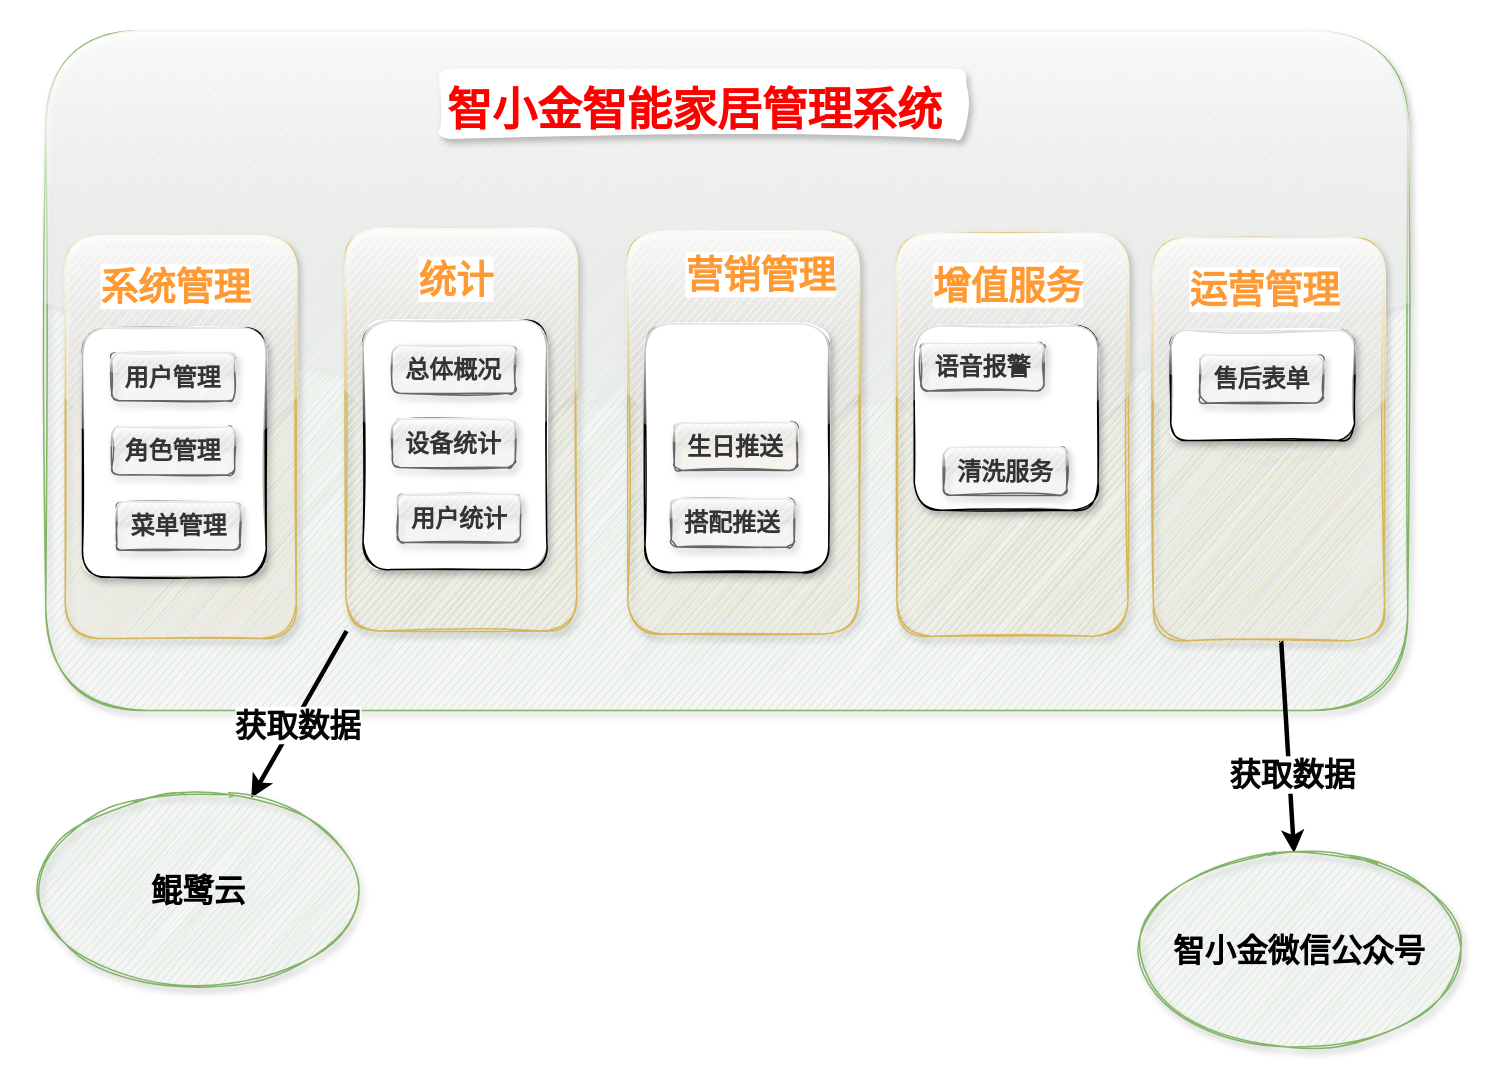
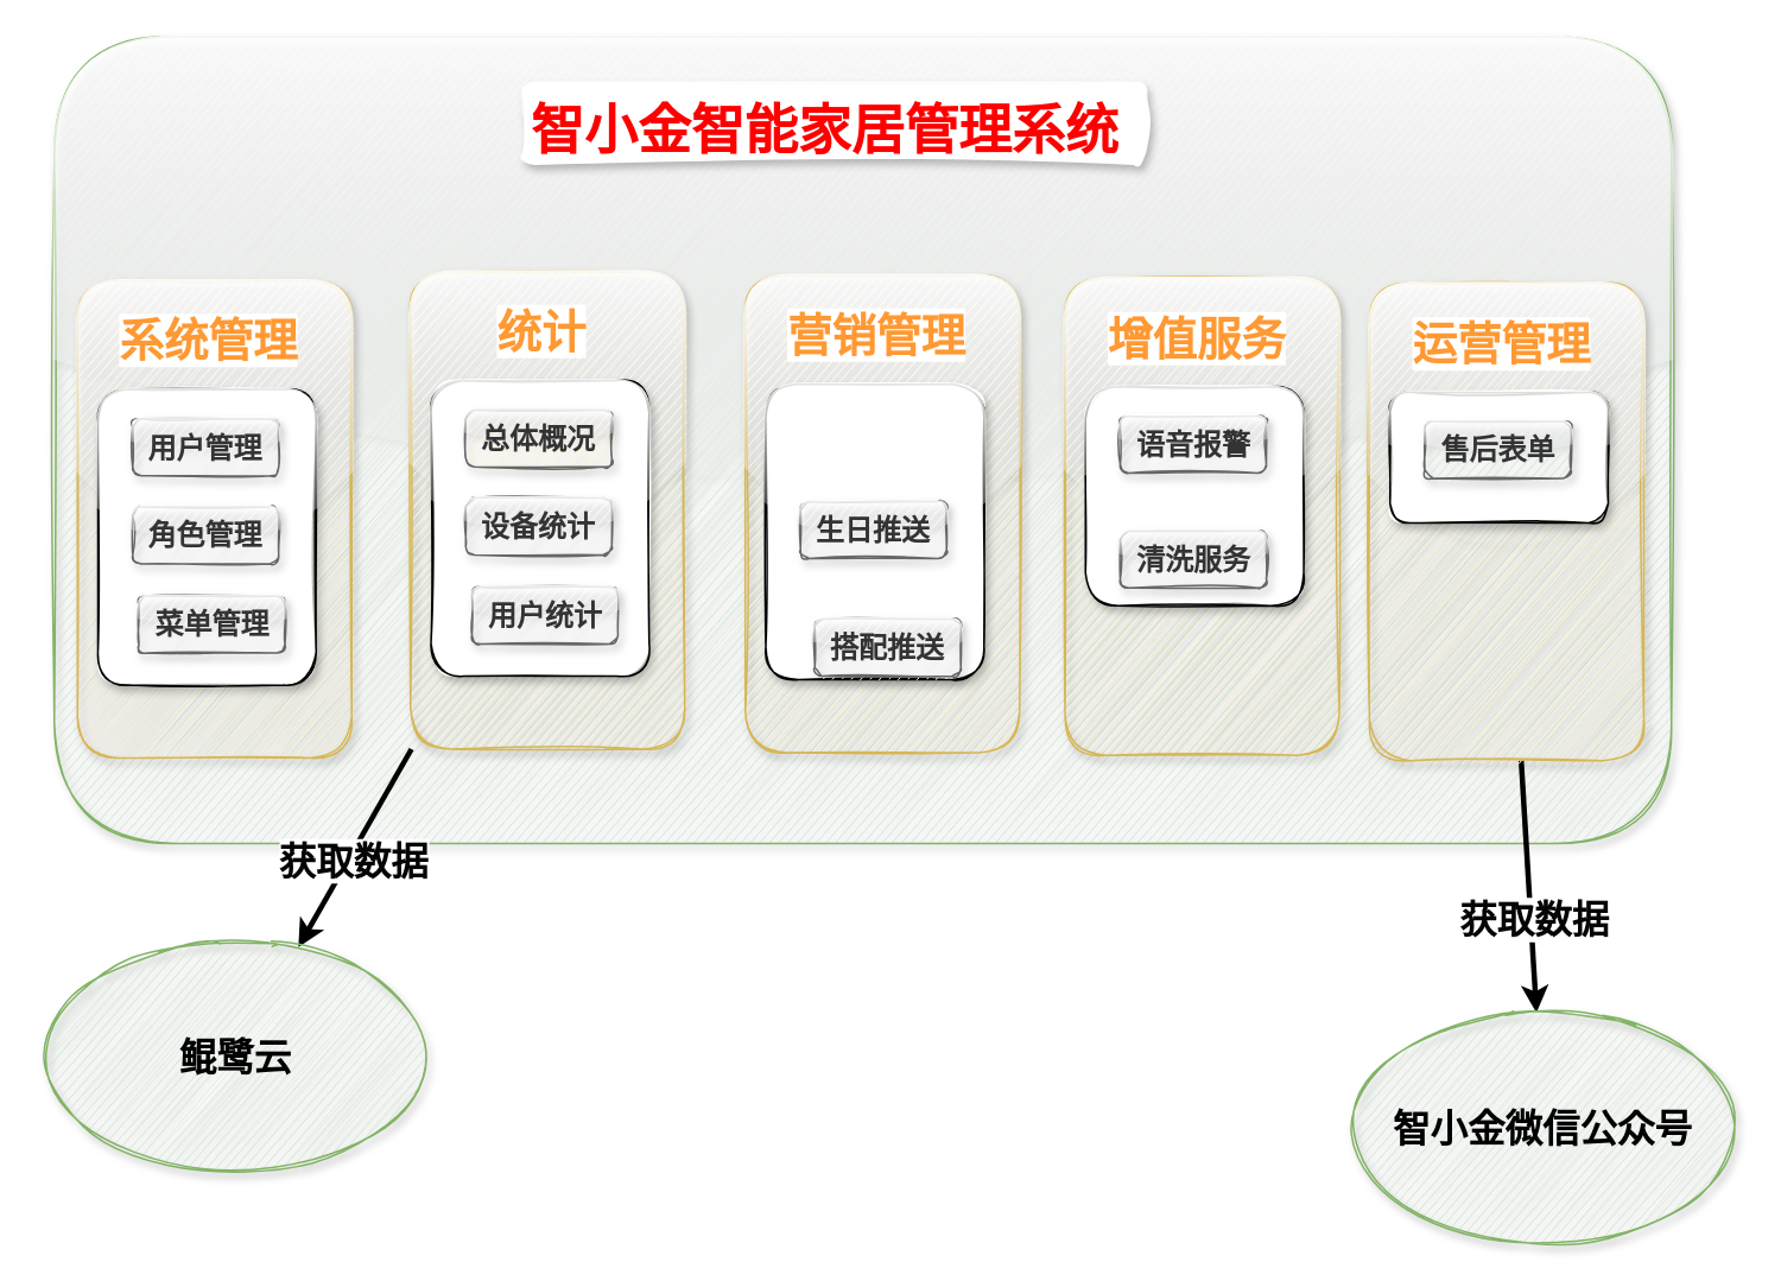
  <mxCell id="0" />
  <mxCell id="1" parent="0" />
  <mxCell id="2" value="" style="rounded=1;whiteSpace=wrap;html=1;fillColor=#d5e8d4;strokeColor=#82b366;glass=1;shadow=1;labelBackgroundColor=none;labelBorderColor=none;sketch=1;" parent="1" vertex="1"><mxGeometry x="30" y="20" width="908" height="453" as="geometry" /></mxCell>
  <mxCell id="3" value="&lt;h1 style=&quot;font-size: 30px&quot;&gt;智小金智能家居管理系统&lt;/h1&gt;" style="text;html=1;strokeColor=none;fillColor=default;spacing=5;spacingTop=-20;whiteSpace=wrap;overflow=hidden;rounded=1;fontSize=30;labelBorderColor=none;labelBackgroundColor=none;fontStyle=0;shadow=1;glass=1;sketch=1;fontColor=#FF0000;" parent="1" vertex="1"><mxGeometry x="293" y="46" width="350" height="46" as="geometry" /></mxCell>
  <mxCell id="4" value="" style="rounded=1;whiteSpace=wrap;html=1;fontSize=20;fillColor=#fff2cc;strokeColor=#d6b656;shadow=1;glass=1;sketch=1;" vertex="1" parent="1"><mxGeometry x="43" y="157" width="154" height="268" as="geometry" /></mxCell>
  <mxCell id="5" value="" style="rounded=1;whiteSpace=wrap;html=1;fontSize=20;sketch=1;shadow=1;glass=1;" vertex="1" parent="1"><mxGeometry x="54.5" y="218" width="122.5" height="166" as="geometry" /></mxCell>
  <mxCell id="6" value="用户管理" style="rounded=1;whiteSpace=wrap;html=1;fontSize=16;fontStyle=1;fillColor=#f5f5f5;strokeColor=#666666;fontColor=#333333;shadow=1;glass=1;sketch=1;" vertex="1" parent="1"><mxGeometry x="74" y="234.5" width="82" height="32" as="geometry" /></mxCell>
  <mxCell id="7" value="系统管理" style="text;html=1;strokeColor=none;fillColor=none;align=center;verticalAlign=middle;whiteSpace=wrap;rounded=1;fontSize=25;fontStyle=1;labelBackgroundColor=default;labelBorderColor=none;glass=1;shadow=1;sketch=1;fontColor=#FF9933;" vertex="1" parent="1"><mxGeometry x="57" y="175" width="120" height="30" as="geometry" /></mxCell>
  <mxCell id="8" value="角色管理" style="rounded=1;whiteSpace=wrap;html=1;fontSize=16;fontStyle=1;fillColor=#f5f5f5;strokeColor=#666666;fontColor=#333333;glass=1;shadow=1;sketch=1;" vertex="1" parent="1"><mxGeometry x="74" y="284" width="82" height="32" as="geometry" /></mxCell>
  <mxCell id="9" value="菜单管理" style="rounded=1;whiteSpace=wrap;html=1;fontSize=16;fontStyle=1;fillColor=#f5f5f5;strokeColor=#666666;fontColor=#333333;glass=1;shadow=1;sketch=1;" vertex="1" parent="1"><mxGeometry x="77.5" y="334" width="82" height="32" as="geometry" /></mxCell>
  <mxCell id="10" value="" style="rounded=1;whiteSpace=wrap;html=1;fontSize=20;fillColor=#fff2cc;strokeColor=#d6b656;shadow=1;glass=1;sketch=1;" vertex="1" parent="1"><mxGeometry x="230" y="152" width="154" height="268" as="geometry" /></mxCell>
  <mxCell id="11" value="" style="rounded=1;whiteSpace=wrap;html=1;fontSize=20;sketch=1;shadow=1;glass=1;" vertex="1" parent="1"><mxGeometry x="241.5" y="213" width="122.5" height="166" as="geometry" /></mxCell>
- <mxCell id="12" value="总体概况" style="rounded=1;whiteSpace=wrap;html=1;fontSize=16;fontStyle=1;fillColor=#f5f5f5;strokeColor=#666666;fontColor=#333333;shadow=1;glass=1;sketch=1;" vertex="1" parent="1"><mxGeometry x="261" y="229.5" width="82" height="32" as="geometry" /></mxCell>
+ <mxCell id="12" value="总体概况" style="rounded=1;whiteSpace=wrap;html=1;fontSize=16;fontStyle=1;fillColor=#fff2cc;strokeColor=#666666;fontColor=#333333;shadow=1;glass=1;sketch=1;" vertex="1" parent="1"><mxGeometry x="261" y="229.5" width="82" height="32" as="geometry" /></mxCell>
  <mxCell id="13" value="统计" style="text;html=1;strokeColor=none;fillColor=none;align=center;verticalAlign=middle;whiteSpace=wrap;rounded=1;fontSize=25;fontStyle=1;labelBackgroundColor=default;labelBorderColor=none;glass=1;shadow=1;sketch=1;fontColor=#FF9933;" vertex="1" parent="1"><mxGeometry x="244" y="170" width="120" height="30" as="geometry" /></mxCell>
  <mxCell id="14" value="设备统计" style="rounded=1;whiteSpace=wrap;html=1;fontSize=16;fontStyle=1;fillColor=#f5f5f5;strokeColor=#666666;fontColor=#333333;glass=1;shadow=1;sketch=1;" vertex="1" parent="1"><mxGeometry x="261" y="279" width="82" height="32" as="geometry" /></mxCell>
  <mxCell id="15" value="用户统计" style="rounded=1;whiteSpace=wrap;html=1;fontSize=16;fontStyle=1;fillColor=#f5f5f5;strokeColor=#666666;fontColor=#333333;glass=1;shadow=1;sketch=1;" vertex="1" parent="1"><mxGeometry x="264.5" y="329" width="82" height="32" as="geometry" /></mxCell>
  <mxCell id="16" value="" style="rounded=1;whiteSpace=wrap;html=1;fontSize=20;fillColor=#fff2cc;strokeColor=#d6b656;shadow=1;glass=1;sketch=1;" vertex="1" parent="1"><mxGeometry x="418" y="154" width="154" height="268" as="geometry" /></mxCell>
  <mxCell id="17" value="" style="rounded=1;whiteSpace=wrap;html=1;fontSize=20;sketch=1;shadow=1;glass=1;" vertex="1" parent="1"><mxGeometry x="429.5" y="215" width="122.5" height="166" as="geometry" /></mxCell>
- <mxCell id="18" value="营销管理" style="text;html=1;strokeColor=none;fillColor=none;align=center;verticalAlign=middle;whiteSpace=wrap;rounded=1;fontSize=25;fontStyle=1;labelBackgroundColor=default;labelBorderColor=none;glass=1;shadow=1;sketch=1;fontColor=#FF9933;" vertex="1" parent="1"><mxGeometry x="447" y="167" width="120" height="30" as="geometry" /></mxCell>
- <mxCell id="19" value="生日推送" style="rounded=1;whiteSpace=wrap;html=1;fontSize=16;fontStyle=1;fillColor=#fff2cc;strokeColor=#666666;fontColor=#333333;glass=1;shadow=1;sketch=1;" vertex="1" parent="1"><mxGeometry x="449" y="281" width="82" height="32" as="geometry" /></mxCell>
- <mxCell id="20" value="搭配推送" style="rounded=1;whiteSpace=wrap;html=1;fontSize=16;fontStyle=1;fillColor=#f5f5f5;strokeColor=#666666;fontColor=#333333;glass=1;shadow=1;sketch=1;" vertex="1" parent="1"><mxGeometry x="447" y="332" width="82" height="32" as="geometry" /></mxCell>
+ <mxCell id="18" value="营销管理" style="text;html=1;strokeColor=none;fillColor=none;align=center;verticalAlign=middle;whiteSpace=wrap;rounded=1;fontSize=25;fontStyle=1;labelBackgroundColor=default;labelBorderColor=none;glass=1;shadow=1;sketch=1;fontColor=#FF9933;" vertex="1" parent="1"><mxGeometry x="432" y="172" width="120" height="30" as="geometry" /></mxCell>
+ <mxCell id="19" value="生日推送" style="rounded=1;whiteSpace=wrap;html=1;fontSize=16;fontStyle=1;fillColor=#f5f5f5;strokeColor=#666666;fontColor=#333333;glass=1;shadow=1;sketch=1;" vertex="1" parent="1"><mxGeometry x="449" y="281" width="82" height="32" as="geometry" /></mxCell>
+ <mxCell id="20" value="搭配推送" style="rounded=1;whiteSpace=wrap;html=1;fontSize=16;fontStyle=1;fillColor=#f5f5f5;strokeColor=#666666;fontColor=#333333;glass=1;shadow=1;sketch=1;" vertex="1" parent="1"><mxGeometry x="457" y="347" width="82" height="32" as="geometry" /></mxCell>
  <mxCell id="21" style="rounded=0;orthogonalLoop=1;jettySize=auto;html=1;fontSize=21;fontColor=#FF0000;strokeWidth=3;" edge="1" parent="1" source="10" target="34"><mxGeometry relative="1" as="geometry" /></mxCell>
  <mxCell id="22" value="获取数据" style="edgeLabel;html=1;align=center;verticalAlign=middle;resizable=0;points=[];fontSize=21;fontColor=#050505;fontStyle=1" vertex="1" connectable="0" parent="21"><mxGeometry x="0.095" y="2" relative="1" as="geometry"><mxPoint y="1" as="offset" /></mxGeometry></mxCell>
  <mxCell id="23" value="" style="rounded=1;whiteSpace=wrap;html=1;fontSize=20;fillColor=#fff2cc;strokeColor=#d6b656;shadow=1;glass=1;sketch=1;" vertex="1" parent="1"><mxGeometry x="597.5" y="155.5" width="154" height="268" as="geometry" /></mxCell>
  <mxCell id="24" value="" style="rounded=1;whiteSpace=wrap;html=1;fontSize=20;sketch=1;shadow=1;glass=1;" vertex="1" parent="1"><mxGeometry x="609" y="216.5" width="122.5" height="123" as="geometry" /></mxCell>
- <mxCell id="25" value="语音报警" style="rounded=1;whiteSpace=wrap;html=1;fontSize=16;fontStyle=1;fillColor=#f5f5f5;strokeColor=#666666;fontColor=#333333;shadow=1;glass=1;sketch=1;" vertex="1" parent="1"><mxGeometry x="613.5" y="228" width="82" height="32" as="geometry" /></mxCell>
+ <mxCell id="25" value="语音报警" style="rounded=1;whiteSpace=wrap;html=1;fontSize=16;fontStyle=1;fillColor=#f5f5f5;strokeColor=#666666;fontColor=#333333;shadow=1;glass=1;sketch=1;" vertex="1" parent="1"><mxGeometry x="628.5" y="233" width="82" height="32" as="geometry" /></mxCell>
  <mxCell id="26" value="增值服务" style="text;html=1;strokeColor=none;fillColor=none;align=center;verticalAlign=middle;whiteSpace=wrap;rounded=1;fontSize=25;fontStyle=1;labelBackgroundColor=default;labelBorderColor=none;glass=1;shadow=1;sketch=1;fontColor=#FF9933;" vertex="1" parent="1"><mxGeometry x="611.5" y="173.5" width="120" height="30" as="geometry" /></mxCell>
  <mxCell id="27" value="清洗服务" style="rounded=1;whiteSpace=wrap;html=1;fontSize=16;fontStyle=1;fillColor=#f5f5f5;strokeColor=#666666;fontColor=#333333;glass=1;shadow=1;sketch=1;" vertex="1" parent="1"><mxGeometry x="628.5" y="297.5" width="82" height="32" as="geometry" /></mxCell>
  <mxCell id="28" style="edgeStyle=none;rounded=0;orthogonalLoop=1;jettySize=auto;html=1;fontSize=21;fontColor=#FF0000;strokeWidth=3;" edge="1" parent="1" source="30" target="35"><mxGeometry relative="1" as="geometry" /></mxCell>
  <mxCell id="29" value="获取数据" style="edgeLabel;html=1;align=center;verticalAlign=middle;resizable=0;points=[];fontSize=21;fontColor=#050505;fontStyle=1" vertex="1" connectable="0" parent="28"><mxGeometry x="0.261" y="1" relative="1" as="geometry"><mxPoint as="offset" /></mxGeometry></mxCell>
  <mxCell id="30" value="" style="rounded=1;whiteSpace=wrap;html=1;fontSize=20;fillColor=#fff2cc;strokeColor=#d6b656;shadow=1;glass=1;sketch=1;" vertex="1" parent="1"><mxGeometry x="768.5" y="158.5" width="154" height="268" as="geometry" /></mxCell>
  <mxCell id="31" value="" style="rounded=1;whiteSpace=wrap;html=1;fontSize=20;sketch=1;shadow=1;glass=1;" vertex="1" parent="1"><mxGeometry x="780" y="219.5" width="122.5" height="73.5" as="geometry" /></mxCell>
- <mxCell id="32" value="售后表单" style="rounded=1;whiteSpace=wrap;html=1;fontSize=16;fontStyle=1;fillColor=#f5f5f5;strokeColor=#666666;fontColor=#333333;shadow=1;glass=1;sketch=1;" vertex="1" parent="1"><mxGeometry x="799.5" y="236" width="82" height="32" as="geometry" /></mxCell>
+ <mxCell id="32" value="售后表单" style="rounded=1;whiteSpace=wrap;html=1;fontSize=16;fontStyle=1;fillColor=#d5e8d4;strokeColor=#666666;fontColor=#333333;shadow=1;glass=1;sketch=1;" vertex="1" parent="1"><mxGeometry x="799.5" y="236" width="82" height="32" as="geometry" /></mxCell>
  <mxCell id="33" value="运营管理" style="text;html=1;strokeColor=none;fillColor=none;align=center;verticalAlign=middle;whiteSpace=wrap;rounded=1;fontSize=25;fontStyle=1;labelBackgroundColor=default;labelBorderColor=none;glass=1;shadow=1;sketch=1;fontColor=#FF9933;" vertex="1" parent="1"><mxGeometry x="782.5" y="176.5" width="120" height="30" as="geometry" /></mxCell>
  <mxCell id="34" value="鲲鹭云" style="ellipse;whiteSpace=wrap;html=1;rounded=1;shadow=1;glass=1;labelBackgroundColor=none;labelBorderColor=none;sketch=1;fontSize=21;fillColor=#d5e8d4;strokeColor=#82b366;fontStyle=1" vertex="1" parent="1"><mxGeometry x="20" y="528" width="224" height="129" as="geometry" /></mxCell>
  <mxCell id="35" value="智小金微信公众号" style="ellipse;whiteSpace=wrap;html=1;rounded=1;shadow=1;glass=1;labelBackgroundColor=none;labelBorderColor=none;sketch=1;fontSize=21;fillColor=#d5e8d4;strokeColor=#82b366;fontStyle=1" vertex="1" parent="1"><mxGeometry x="754" y="568" width="224" height="129" as="geometry" /></mxCell>
